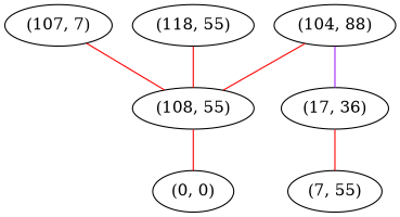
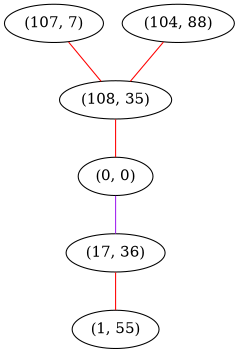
  graph {
    edge [color=red weight=1]
    "(107, 7)"
-   "(108, 55)"
+   "(108, 55)" [label="(108, 35)"]
    "(0, 0)"
    "(104, 88)"
-   "(118, 55)"
    n6 [label="(17, 36)"]
-   "(7, 55)"
+   "(7, 55)" [label="(1, 55)"]
    "(107, 7)" -- "(108, 55)"
    "(108, 55)" -- "(0, 0)"
-   "(104, 88)" -- n6 [color=purple weight=4]
+   "(0, 0)" -- n6 [color=purple weight=4]
    "(104, 88)" -- "(108, 55)"
-   "(118, 55)" -- "(108, 55)"
    n6 -- "(7, 55)"
  }
